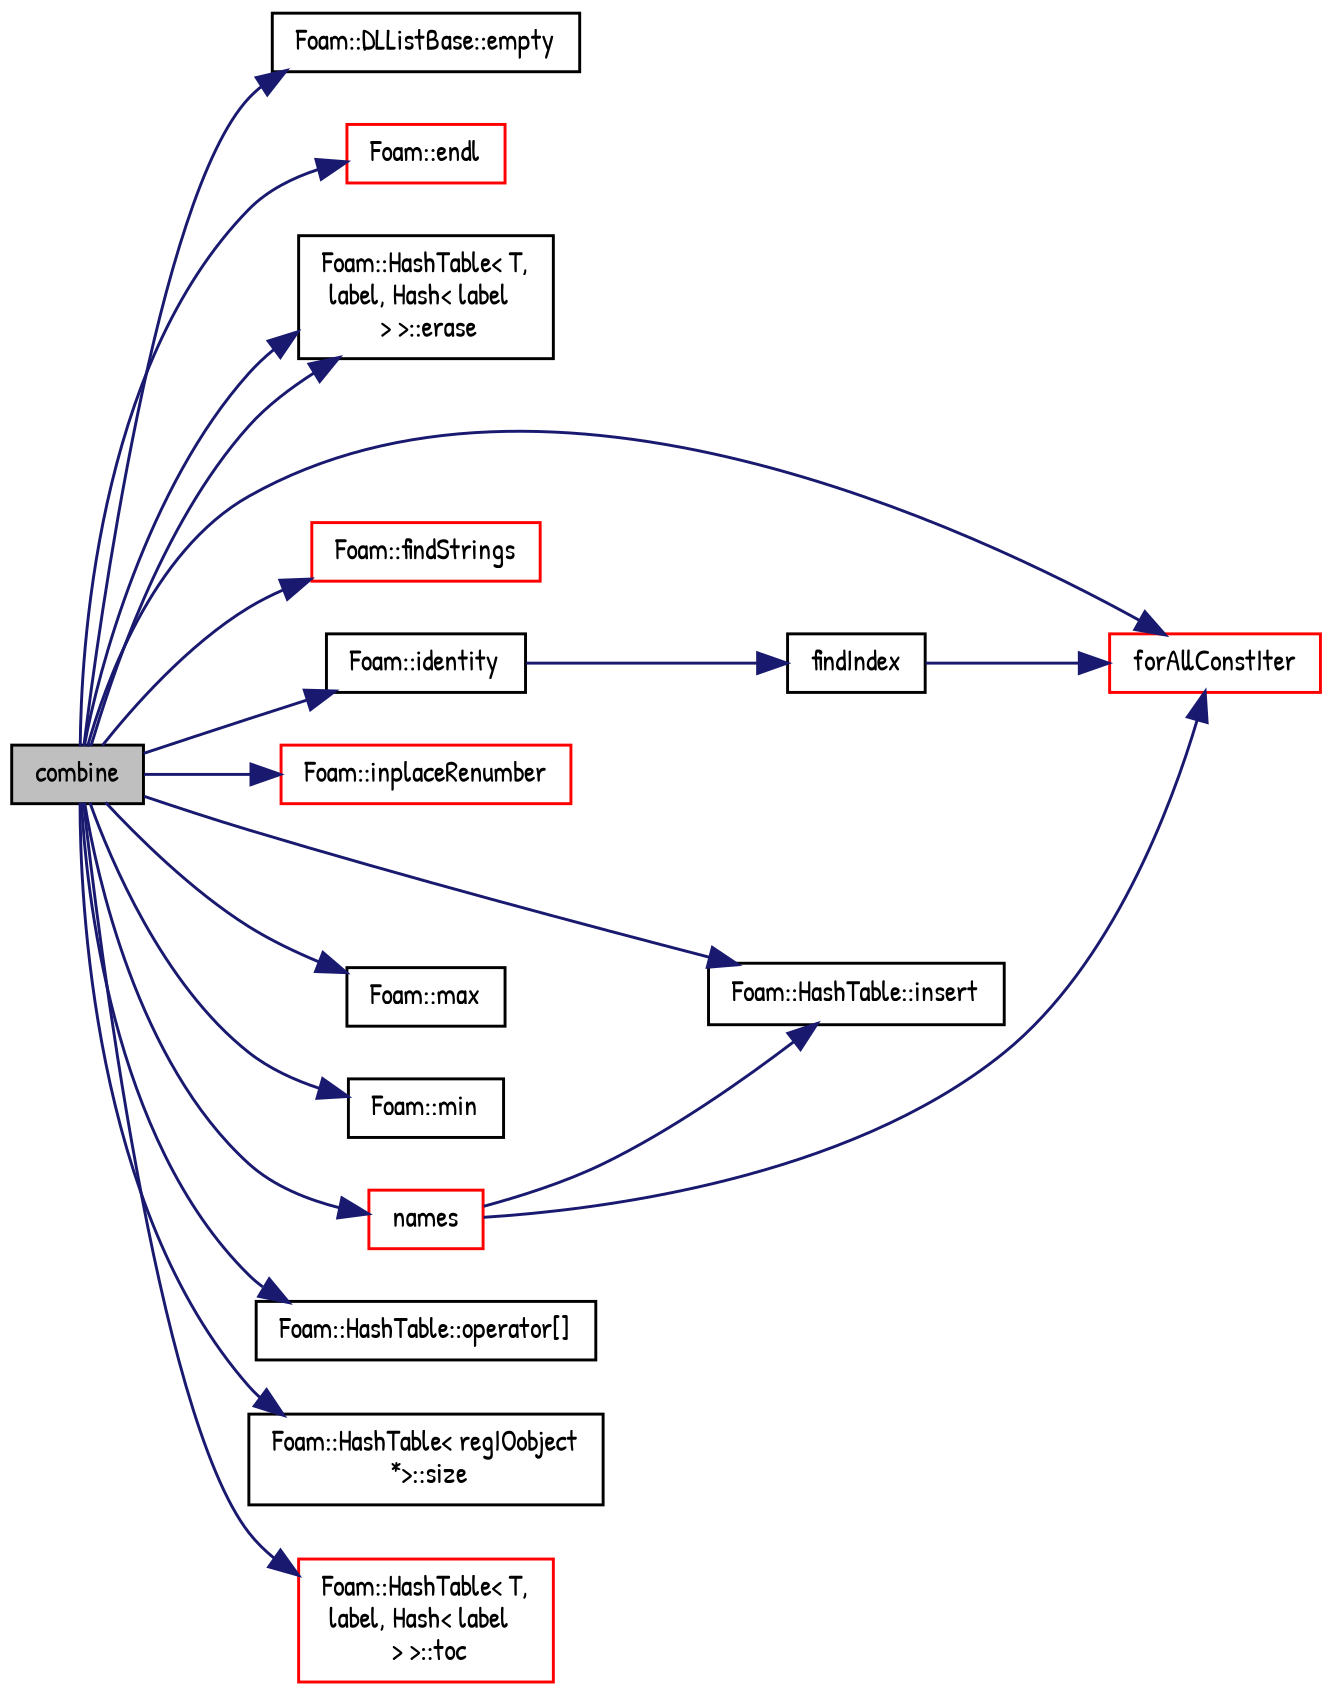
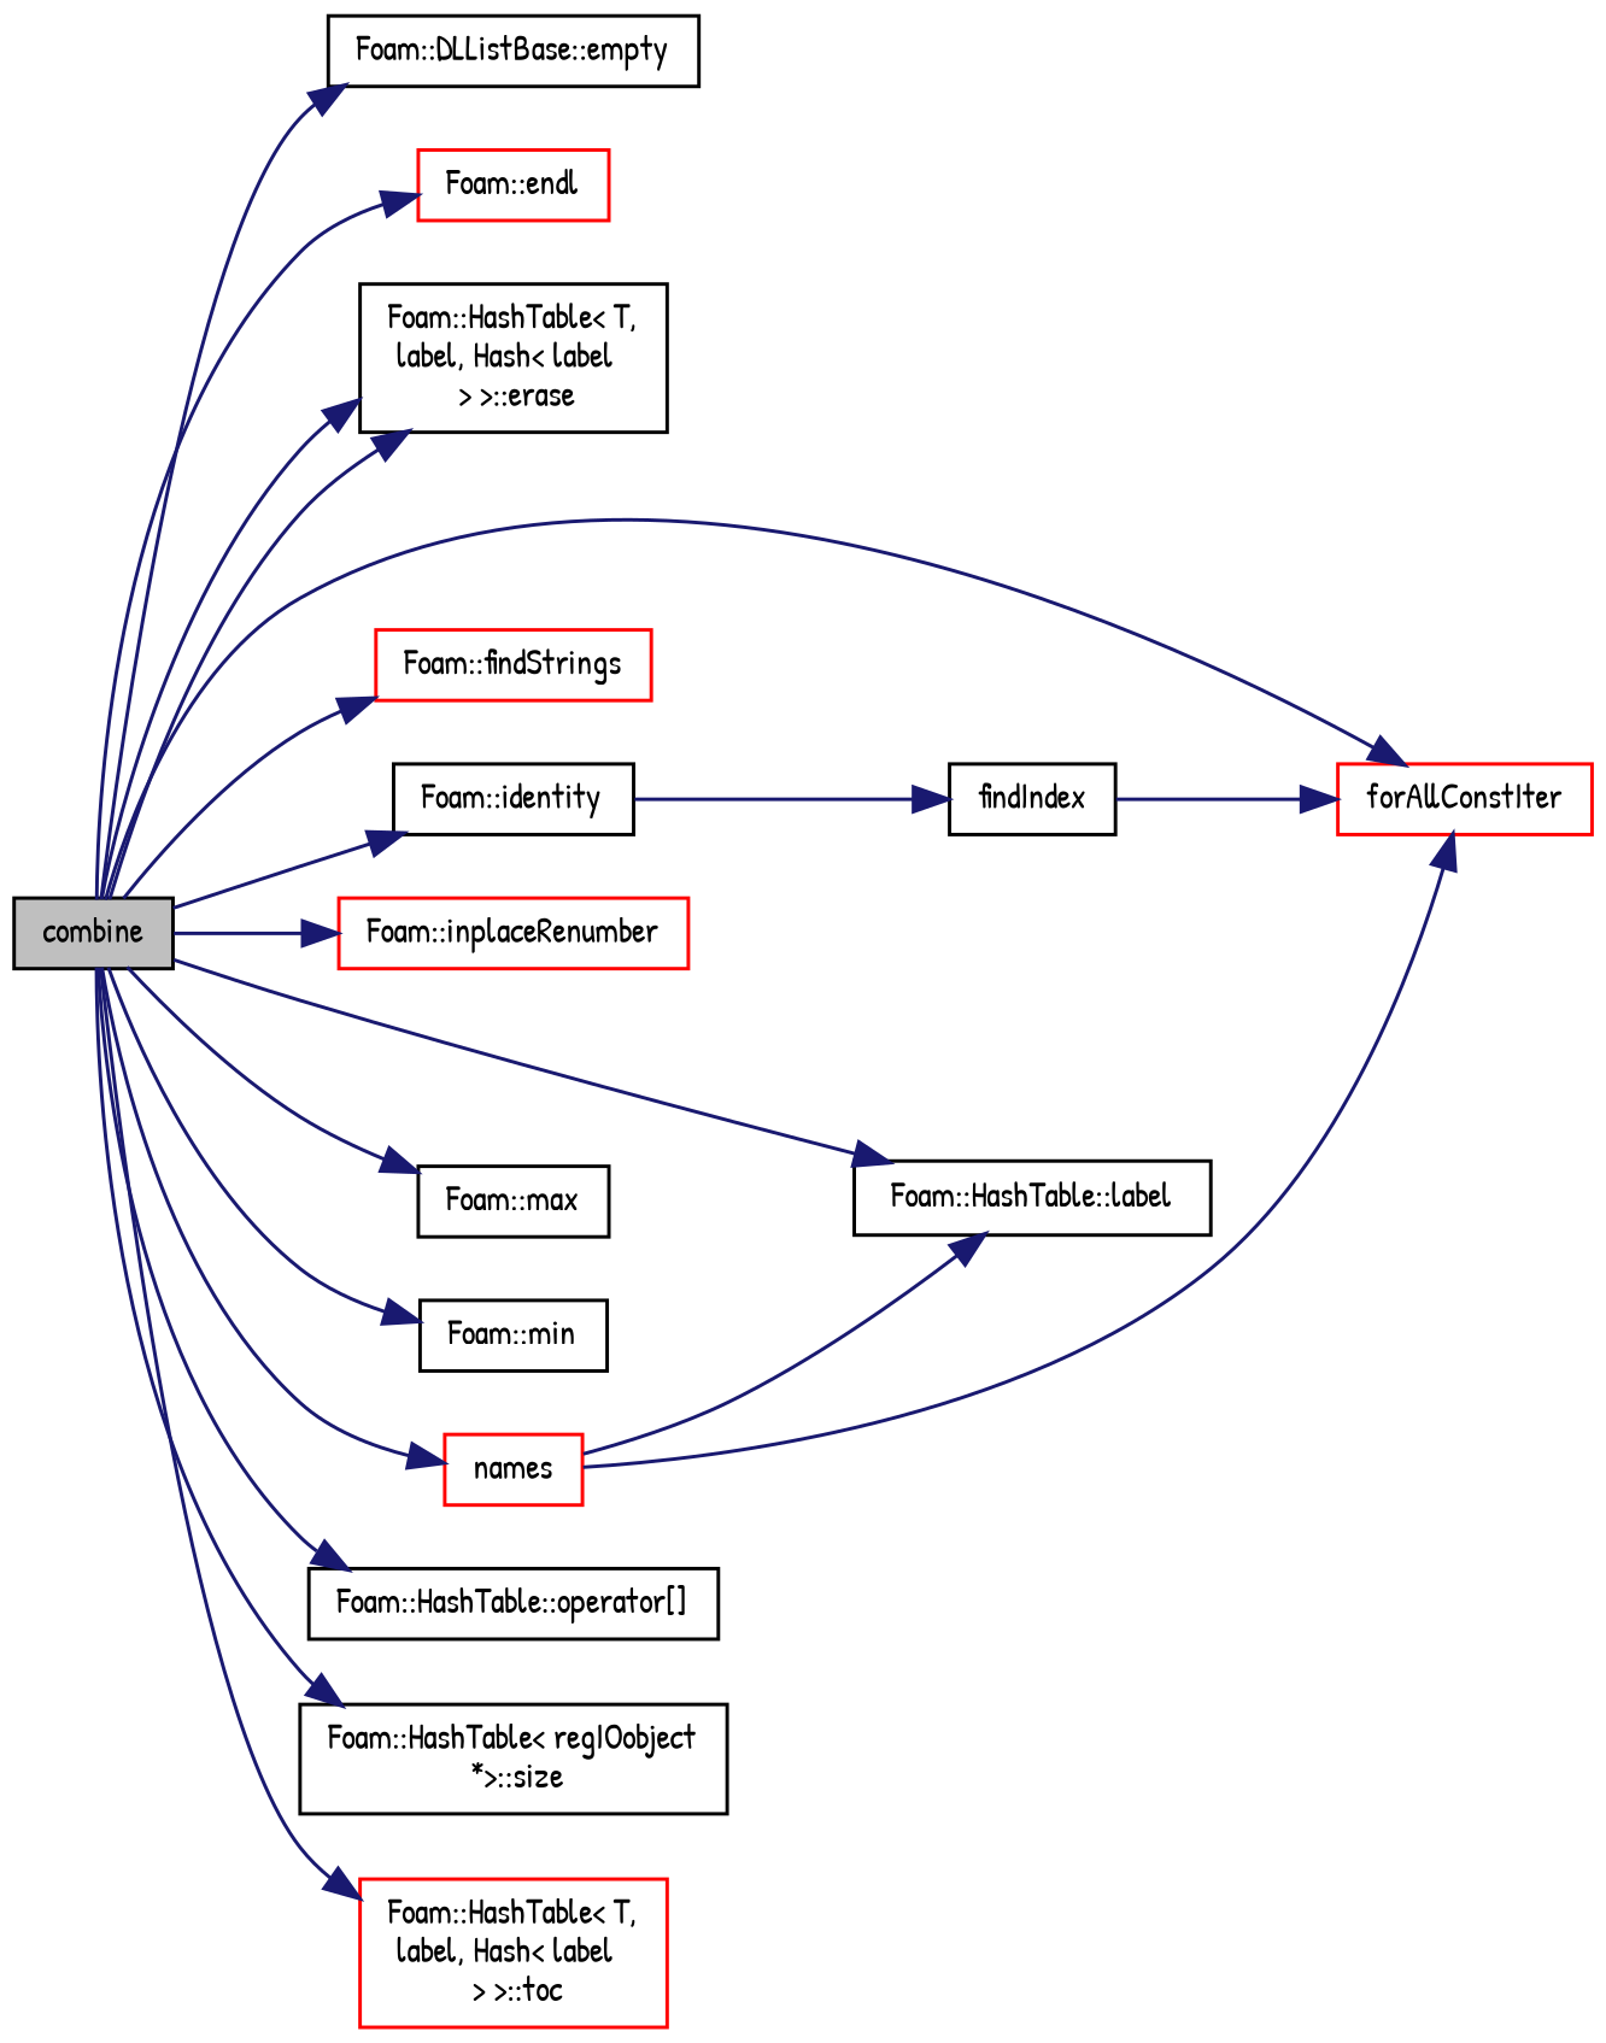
  digraph {
    fontname="Patrick Hand"
    rankdir=LR
    node [color=black fontname="Patrick Hand" fontsize=10 shape=record]
    edge [color=midnightblue fontname="Patrick Hand" fontsize=10 labelfontname=FreeSans labelfontsize=10 style=solid]
    n1 [fillcolor=grey75 fontcolor=black height=0.2 label=combine style=filled width=0.4]
    n2 [height=0.2 label="Foam::DLListBase::empty" width=0.4]
    n3 [color=red height=0.2 label="Foam::endl" width=0.4]
    n4 [height=0.2 label="Foam::HashTable\< T,\l label, Hash\< label\l \> \>::erase" width=0.4]
    n5 [color=red height=0.2 label=forAllConstIter width=0.4]
    n6 [color=red height=0.2 label="Foam::findStrings" width=0.4]
    n7 [height=0.2 label="Foam::identity" width=0.4]
    n8 [color=red height=0.2 label="Foam::inplaceRenumber" width=0.4]
-   n9 [height=0.2 label="Foam::HashTable::insert" width=0.4]
+   n9 [height=0.2 label="Foam::HashTable::label" width=0.4]
    n10 [height=0.2 label="Foam::max" width=0.4]
    n11 [height=0.2 label="Foam::min" width=0.4]
    n12 [color=red height=0.2 label=names width=0.4]
    n13 [height=0.2 label="Foam::HashTable::operator[]" width=0.4]
    n14 [height=0.2 label="Foam::HashTable\< regIOobject\l *\>::size" width=0.4]
    n15 [color=red height=0.2 label="Foam::HashTable\< T,\l label, Hash\< label\l \> \>::toc" width=0.4]
    n16 [height=0.2 label=findIndex width=0.4]
    n1 -> n2
    n1 -> n3
    n1 -> n4
    n1 -> n4
    n1 -> n5
    n1 -> n6
    n1 -> n7
    n1 -> n8
    n1 -> n9
    n1 -> n10
    n1 -> n11
    n1 -> n12
    n1 -> n13
    n1 -> n14
    n1 -> n15
    n7 -> n16
    n12 -> n5
    n12 -> n9
    n16 -> n5
  }
